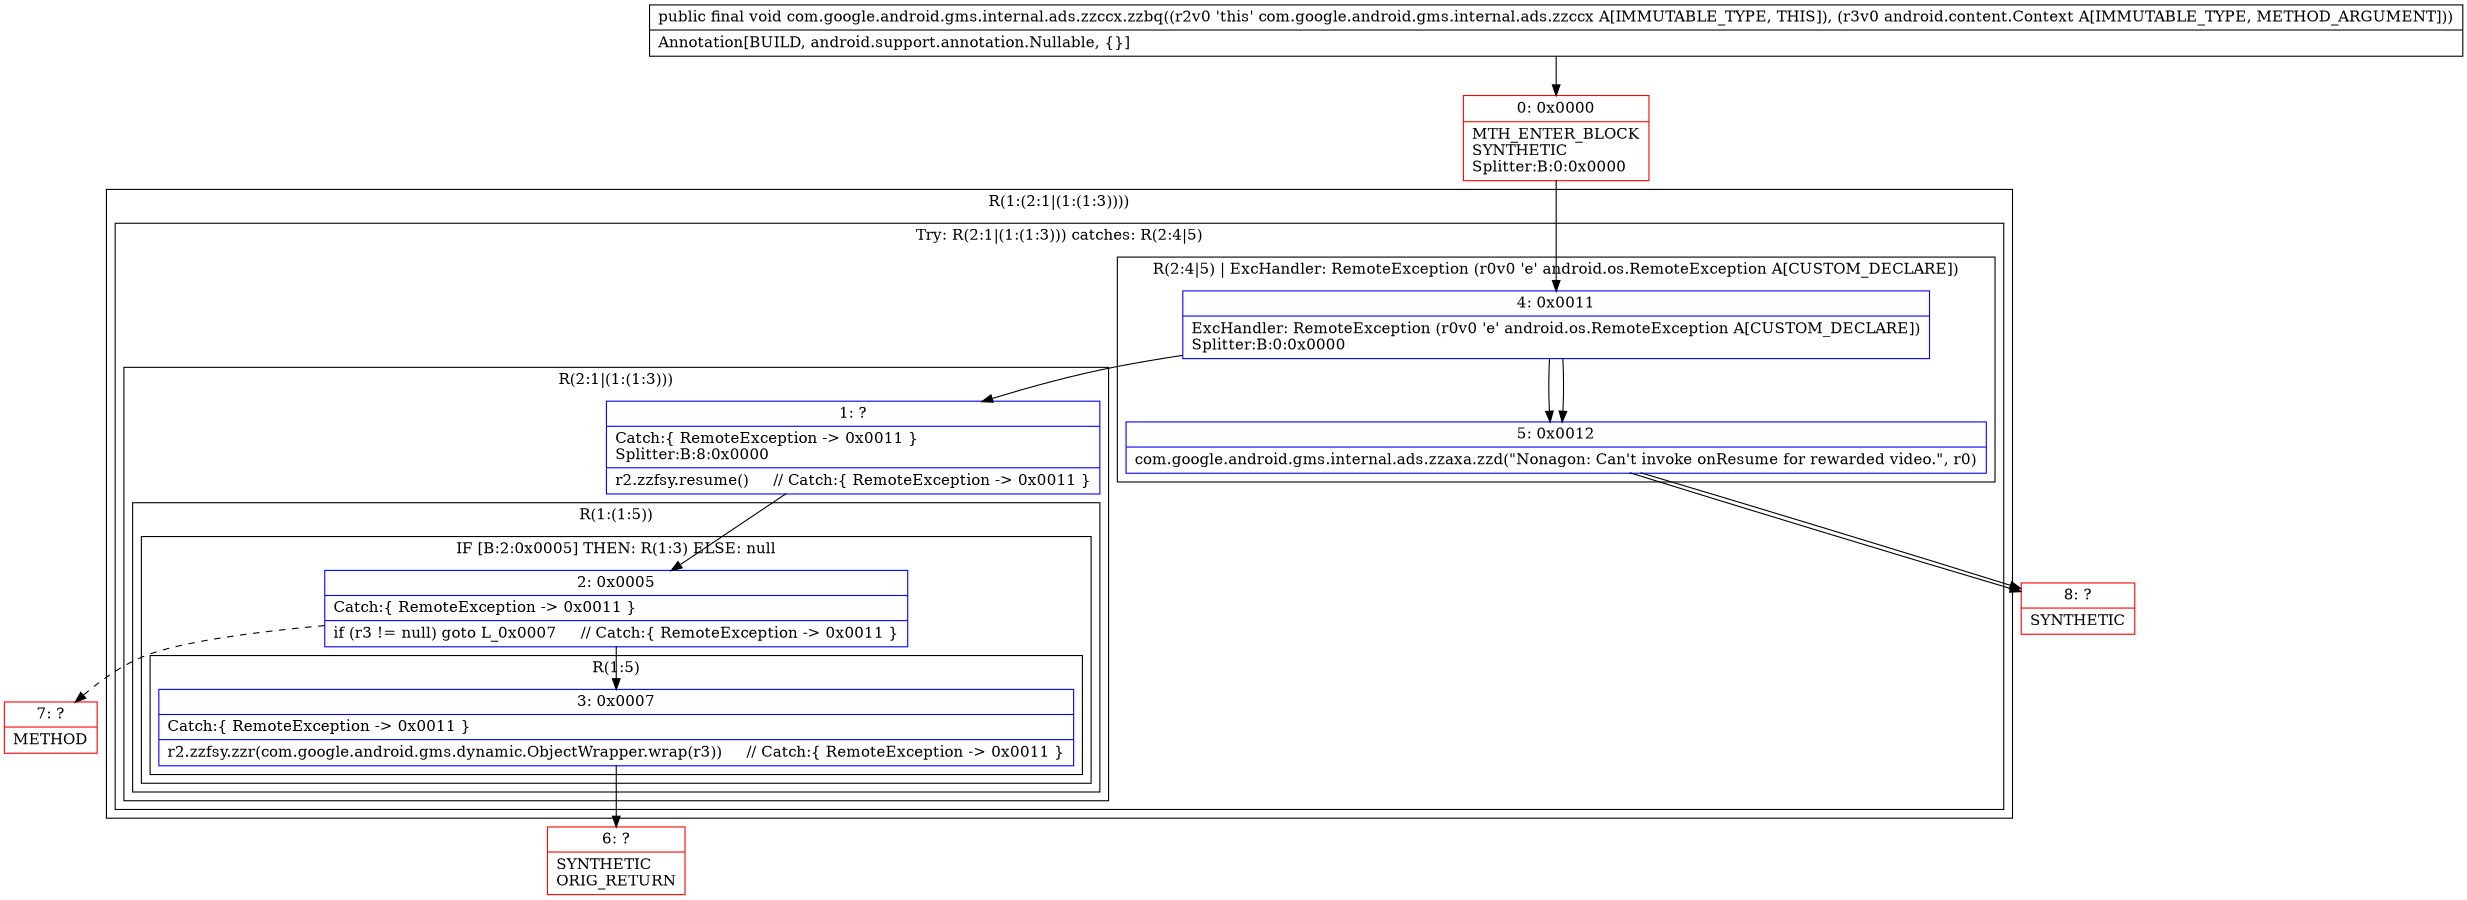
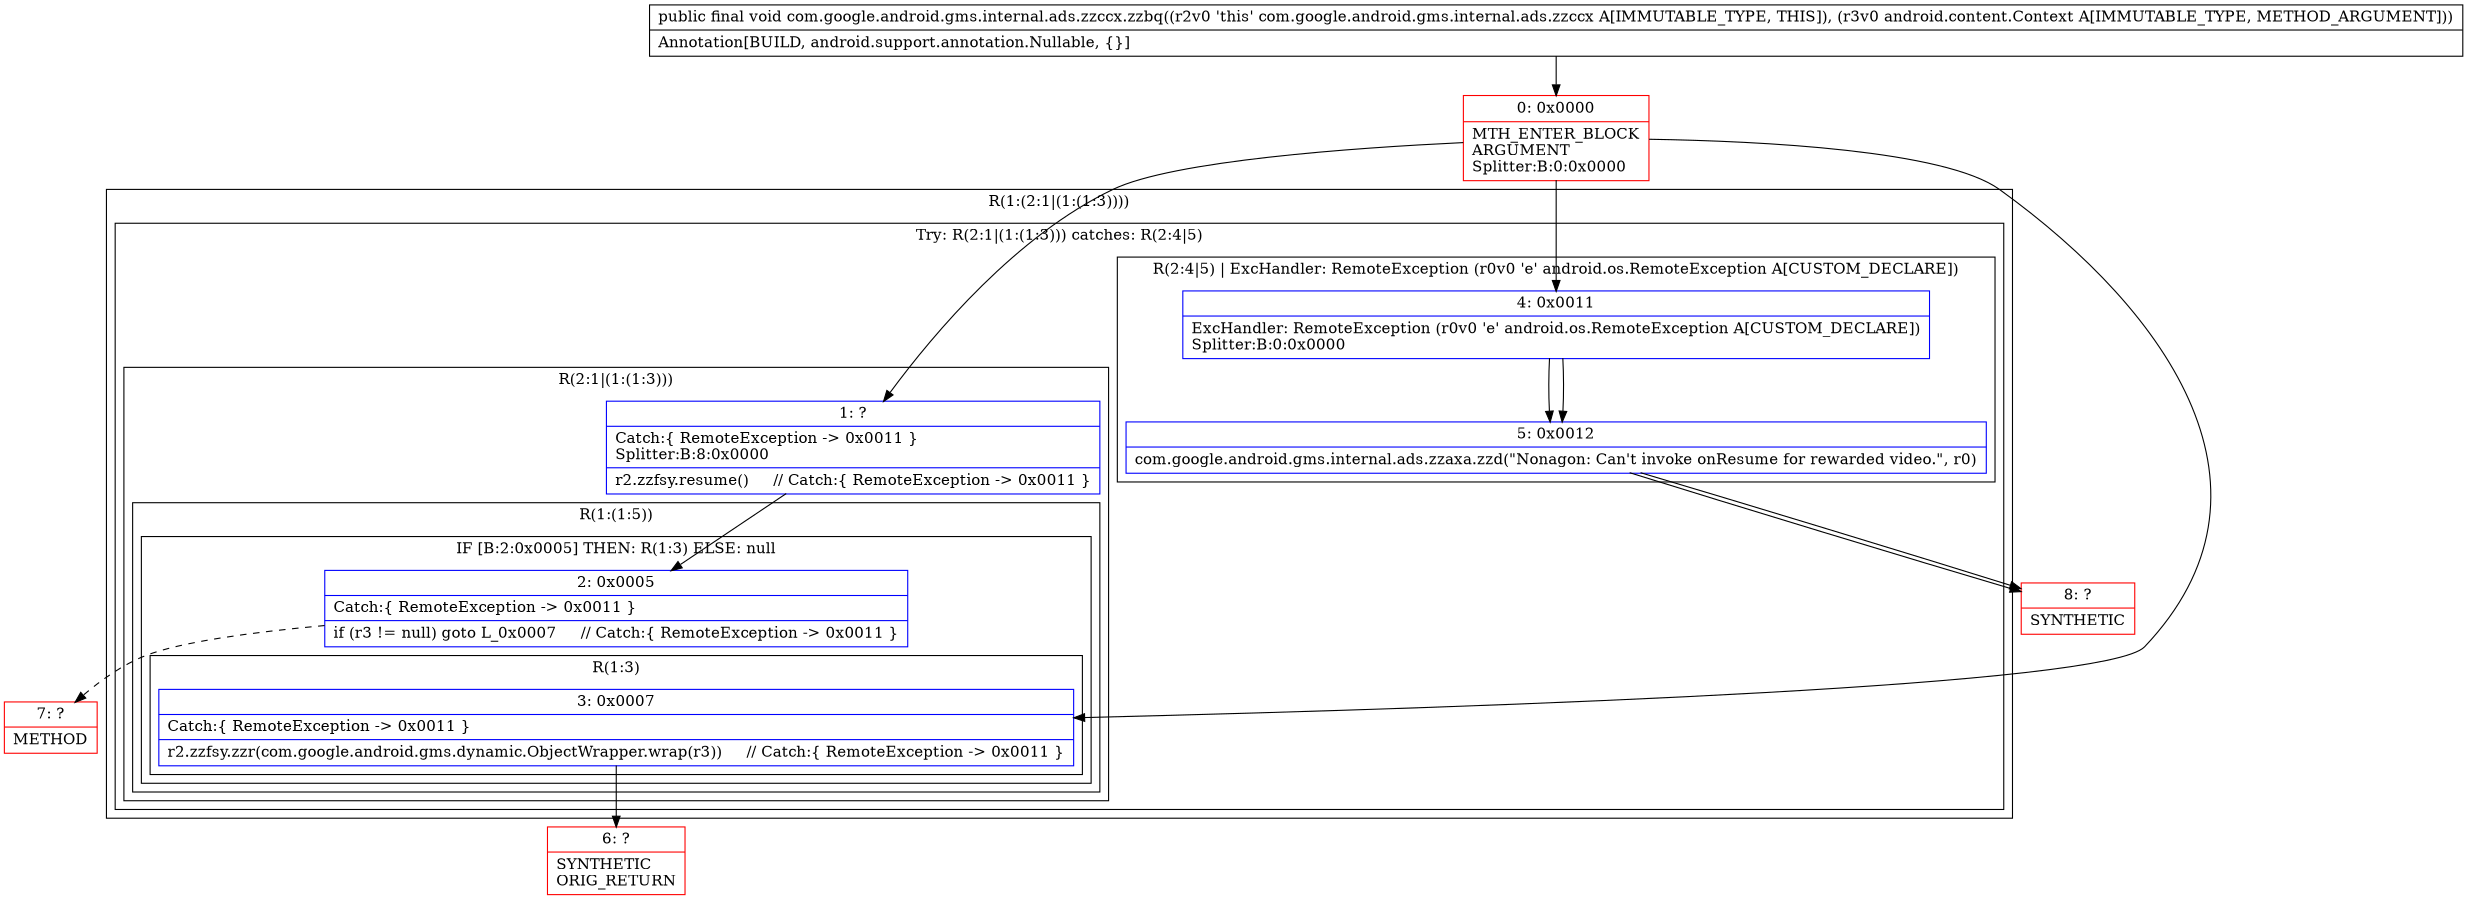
  digraph {
    node [color=blue shape=record]
    n1 [label="{3\:\ 0x0007|Catch:\{ RemoteException \-\> 0x0011 \}\l|r2.zzfsy.zzr(com.google.android.gms.dynamic.ObjectWrapper.wrap(r3))     \/\/ Catch:\{ RemoteException \-\> 0x0011 \}\l}"]
    n2 [label="{2\:\ 0x0005|Catch:\{ RemoteException \-\> 0x0011 \}\l|if (r3 != null) goto L_0x0007     \/\/ Catch:\{ RemoteException \-\> 0x0011 \}\l}"]
    n3 [label="{1\:\ ?|Catch:\{ RemoteException \-\> 0x0011 \}\lSplitter:B:8:0x0000\l|r2.zzfsy.resume()     \/\/ Catch:\{ RemoteException \-\> 0x0011 \}\l}"]
    n4 [label="{4\:\ 0x0011|ExcHandler: RemoteException (r0v0 'e' android.os.RemoteException A[CUSTOM_DECLARE])\lSplitter:B:0:0x0000\l}"]
    n5 [label="{5\:\ 0x0012|com.google.android.gms.internal.ads.zzaxa.zzd(\"Nonagon: Can't invoke onResume for rewarded video.\", r0)\l}"]
    n6 [color=red label="{6\:\ ?|SYNTHETIC\lORIG_RETURN\l}"]
    n7 [color=red label="{7\:\ ?|METHOD\l}"]
    n8 [color=red label="{8\:\ ?|SYNTHETIC\l}"]
-   n9 [color=red label="{0\:\ 0x0000|MTH_ENTER_BLOCK\lSYNTHETIC\lSplitter:B:0:0x0000\l}"]
+   n9 [color=red label="{0\:\ 0x0000|MTH_ENTER_BLOCK\lARGUMENT\lSplitter:B:0:0x0000\l}"]
    n10 [label="{public final void com.google.android.gms.internal.ads.zzccx.zzbq((r2v0 'this' com.google.android.gms.internal.ads.zzccx A[IMMUTABLE_TYPE, THIS]), (r3v0 android.content.Context A[IMMUTABLE_TYPE, METHOD_ARGUMENT]))  | Annotation[BUILD, android.support.annotation.Nullable, \{\}]\l}" color=""]
    subgraph cluster_1 {
      label="R(1:(2:1|(1:(1:3))))"
      subgraph cluster_2 {
        label="Try: R(2:1|(1:(1:3))) catches: R(2:4|5)"
        subgraph cluster_3 {
          label="R(2:1|(1:(1:3)))"
          n3
          subgraph cluster_4 {
            label="R(1:(1:5))"
            subgraph cluster_5 {
              label="IF [B:2:0x0005] THEN: R(1:3) ELSE: null"
              n2
              subgraph cluster_6 {
-               label="R(1:5)"
+               label="R(1:3)"
                n1
              }
            }
          }
        }
        subgraph cluster_7 {
          label="R(2:4|5) | ExcHandler: RemoteException (r0v0 'e' android.os.RemoteException A[CUSTOM_DECLARE])\l"
          n4
          n5
        }
      }
    }
    subgraph cluster_8 {
      label="R(2:4|5) | ExcHandler: RemoteException (r0v0 'e' android.os.RemoteException A[CUSTOM_DECLARE])\l"
    }
    n1 -> n6
-   n2 -> n1
+   n9 -> n1
    n2 -> n7 [style=dashed]
    n3 -> n2
    n4 -> n5
    n4 -> n5
    n5 -> n8
    n5 -> n8
-   n4 -> n3
+   n9 -> n3
    n9 -> n4
    n10 -> n9
  }
